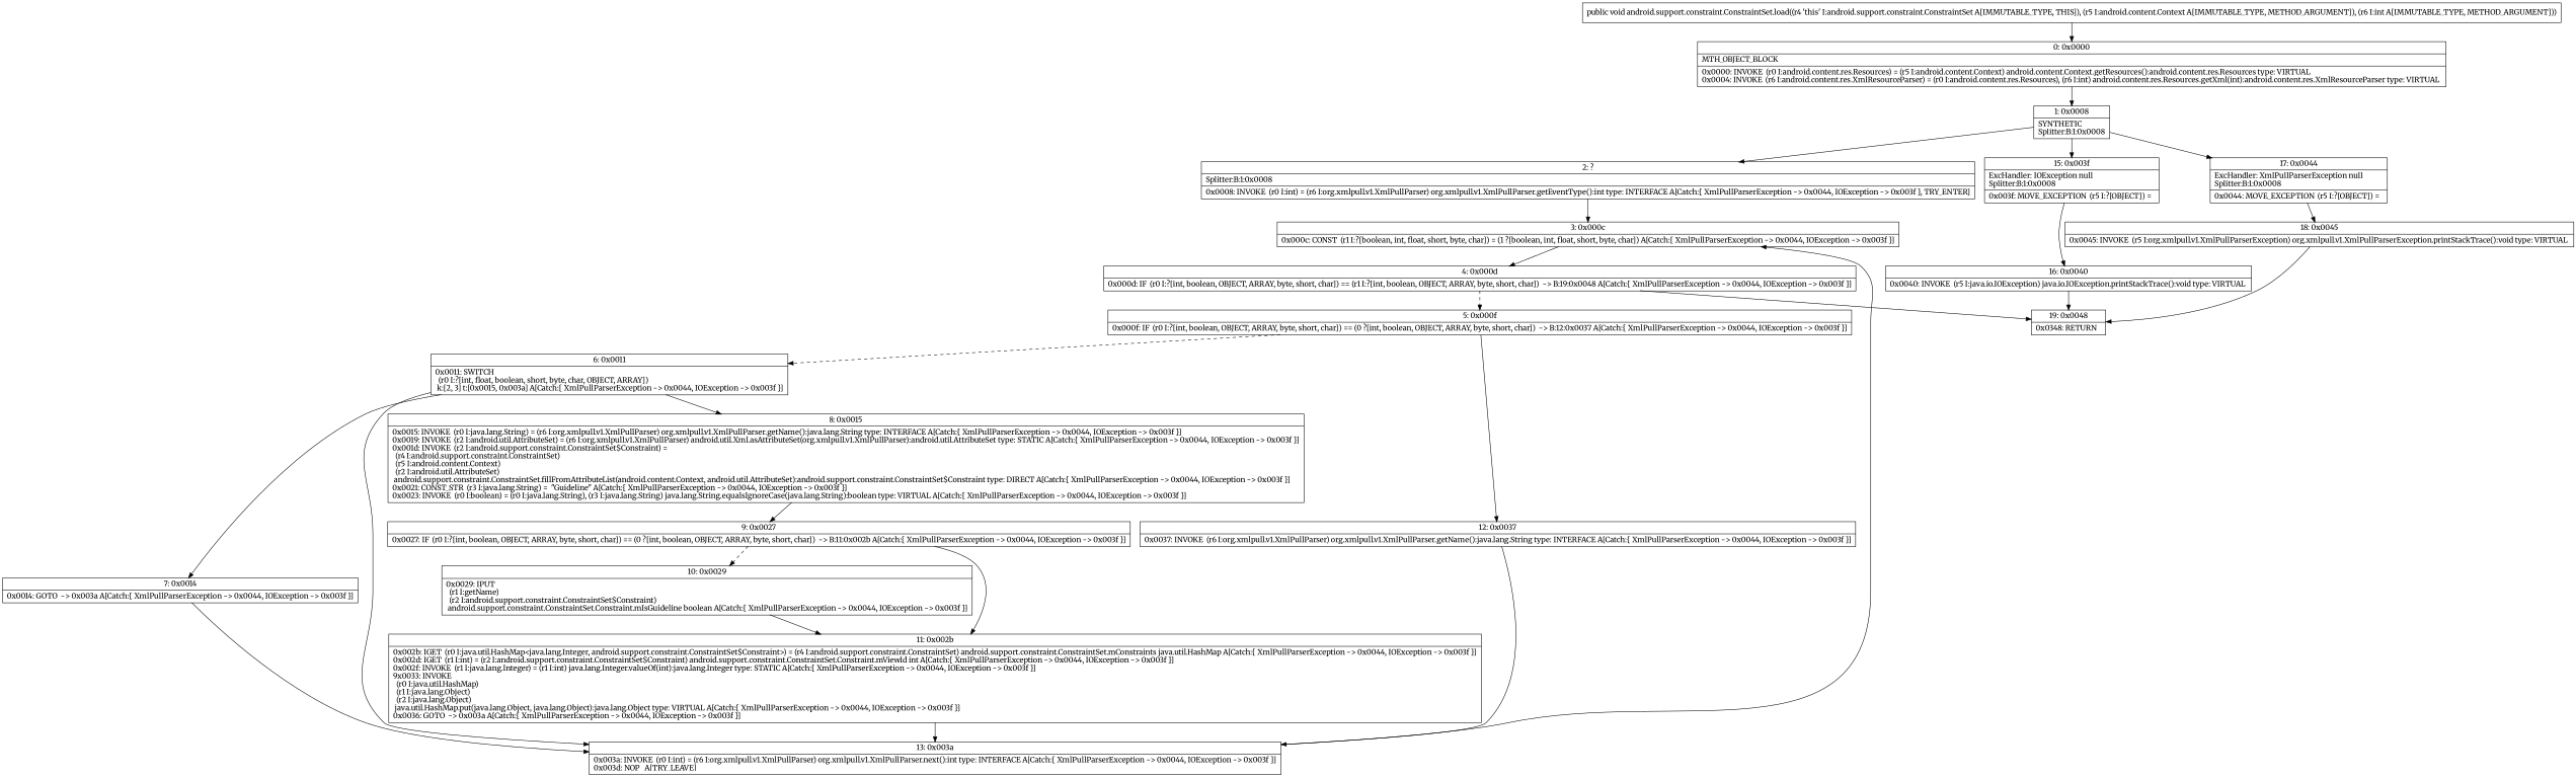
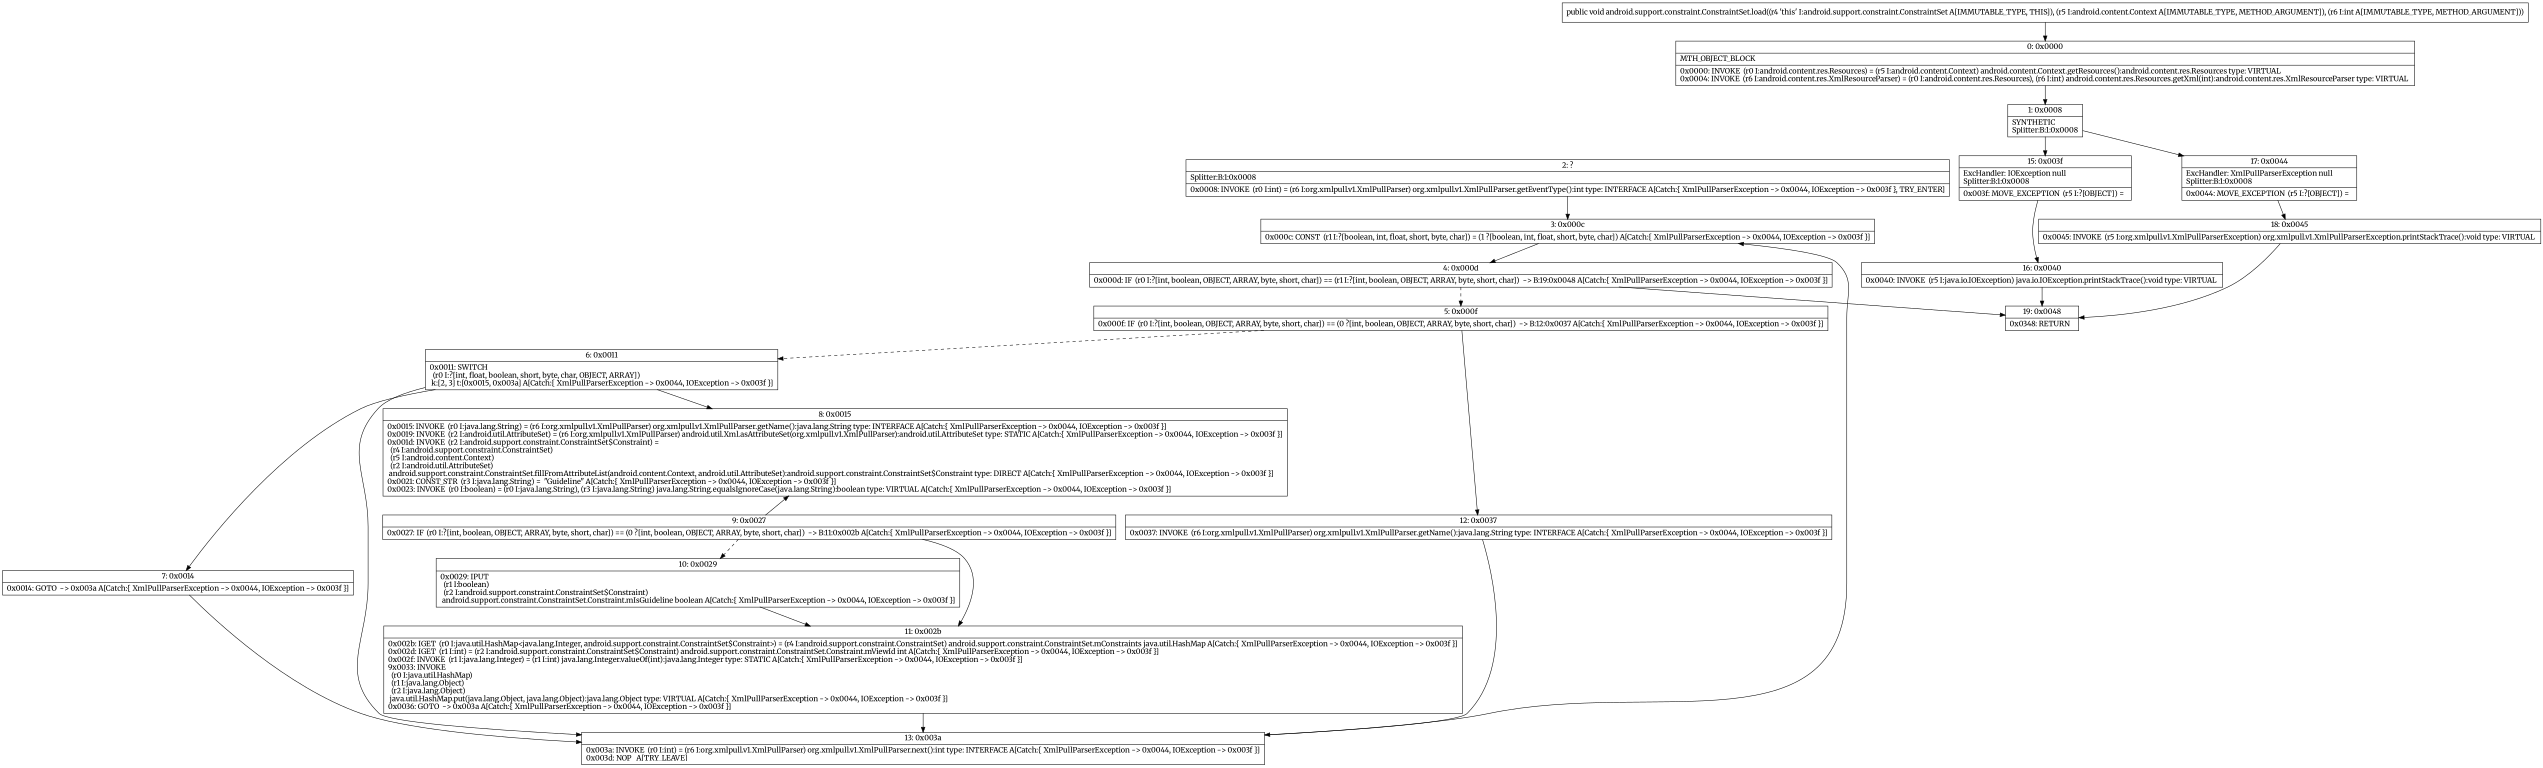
  digraph {
    fontname=Merriweather
    node [fontname=Merriweather shape=record]
    edge [fontname=Merriweather]
    n1 [label="{0\:\ 0x0000|MTH_OBJECT_BLOCK\l|0x0000: INVOKE  (r0 I:android.content.res.Resources) = (r5 I:android.content.Context) android.content.Context.getResources():android.content.res.Resources type: VIRTUAL \l0x0004: INVOKE  (r6 I:android.content.res.XmlResourceParser) = (r0 I:android.content.res.Resources), (r6 I:int) android.content.res.Resources.getXml(int):android.content.res.XmlResourceParser type: VIRTUAL \l}"]
    n2 [label="{1\:\ 0x0008|SYNTHETIC\lSplitter:B:1:0x0008\l}"]
    n3 [label="{2\:\ ?|Splitter:B:1:0x0008\l|0x0008: INVOKE  (r0 I:int) = (r6 I:org.xmlpull.v1.XmlPullParser) org.xmlpull.v1.XmlPullParser.getEventType():int type: INTERFACE A[Catch:\{ XmlPullParserException \-\> 0x0044, IOException \-\> 0x003f \}, TRY_ENTER]\l}"]
    n4 [label="{15\:\ 0x003f|ExcHandler: IOException null\lSplitter:B:1:0x0008\l|0x003f: MOVE_EXCEPTION  (r5 I:?[OBJECT]) =  \l}"]
    n5 [label="{17\:\ 0x0044|ExcHandler: XmlPullParserException null\lSplitter:B:1:0x0008\l|0x0044: MOVE_EXCEPTION  (r5 I:?[OBJECT]) =  \l}"]
    n6 [label="{3\:\ 0x000c|0x000c: CONST  (r1 I:?[boolean, int, float, short, byte, char]) = (1 ?[boolean, int, float, short, byte, char]) A[Catch:\{ XmlPullParserException \-\> 0x0044, IOException \-\> 0x003f \}]\l}"]
    n7 [label="{16\:\ 0x0040|0x0040: INVOKE  (r5 I:java.io.IOException) java.io.IOException.printStackTrace():void type: VIRTUAL \l}"]
    n8 [label="{18\:\ 0x0045|0x0045: INVOKE  (r5 I:org.xmlpull.v1.XmlPullParserException) org.xmlpull.v1.XmlPullParserException.printStackTrace():void type: VIRTUAL \l}"]
    n9 [label="{4\:\ 0x000d|0x000d: IF  (r0 I:?[int, boolean, OBJECT, ARRAY, byte, short, char]) == (r1 I:?[int, boolean, OBJECT, ARRAY, byte, short, char])  \-\> B:19:0x0048 A[Catch:\{ XmlPullParserException \-\> 0x0044, IOException \-\> 0x003f \}]\l}"]
    n10 [label="{5\:\ 0x000f|0x000f: IF  (r0 I:?[int, boolean, OBJECT, ARRAY, byte, short, char]) == (0 ?[int, boolean, OBJECT, ARRAY, byte, short, char])  \-\> B:12:0x0037 A[Catch:\{ XmlPullParserException \-\> 0x0044, IOException \-\> 0x003f \}]\l}"]
    n11 [label="{19\:\ 0x0048|0x0348: RETURN   \l}"]
    n12 [label="{6\:\ 0x0011|0x0011: SWITCH  \l  (r0 I:?[int, float, boolean, short, byte, char, OBJECT, ARRAY])\l k:[2, 3] t:[0x0015, 0x003a] A[Catch:\{ XmlPullParserException \-\> 0x0044, IOException \-\> 0x003f \}]\l}"]
    n13 [label="{12\:\ 0x0037|0x0037: INVOKE  (r6 I:org.xmlpull.v1.XmlPullParser) org.xmlpull.v1.XmlPullParser.getName():java.lang.String type: INTERFACE A[Catch:\{ XmlPullParserException \-\> 0x0044, IOException \-\> 0x003f \}]\l}"]
    n14 [label="{7\:\ 0x0014|0x0014: GOTO  \-\> 0x003a A[Catch:\{ XmlPullParserException \-\> 0x0044, IOException \-\> 0x003f \}]\l}"]
    n15 [label="{8\:\ 0x0015|0x0015: INVOKE  (r0 I:java.lang.String) = (r6 I:org.xmlpull.v1.XmlPullParser) org.xmlpull.v1.XmlPullParser.getName():java.lang.String type: INTERFACE A[Catch:\{ XmlPullParserException \-\> 0x0044, IOException \-\> 0x003f \}]\l0x0019: INVOKE  (r2 I:android.util.AttributeSet) = (r6 I:org.xmlpull.v1.XmlPullParser) android.util.Xml.asAttributeSet(org.xmlpull.v1.XmlPullParser):android.util.AttributeSet type: STATIC A[Catch:\{ XmlPullParserException \-\> 0x0044, IOException \-\> 0x003f \}]\l0x001d: INVOKE  (r2 I:android.support.constraint.ConstraintSet$Constraint) = \l  (r4 I:android.support.constraint.ConstraintSet)\l  (r5 I:android.content.Context)\l  (r2 I:android.util.AttributeSet)\l android.support.constraint.ConstraintSet.fillFromAttributeList(android.content.Context, android.util.AttributeSet):android.support.constraint.ConstraintSet$Constraint type: DIRECT A[Catch:\{ XmlPullParserException \-\> 0x0044, IOException \-\> 0x003f \}]\l0x0021: CONST_STR  (r3 I:java.lang.String) =  \"Guideline\" A[Catch:\{ XmlPullParserException \-\> 0x0044, IOException \-\> 0x003f \}]\l0x0023: INVOKE  (r0 I:boolean) = (r0 I:java.lang.String), (r3 I:java.lang.String) java.lang.String.equalsIgnoreCase(java.lang.String):boolean type: VIRTUAL A[Catch:\{ XmlPullParserException \-\> 0x0044, IOException \-\> 0x003f \}]\l}"]
    n16 [label="{13\:\ 0x003a|0x003a: INVOKE  (r0 I:int) = (r6 I:org.xmlpull.v1.XmlPullParser) org.xmlpull.v1.XmlPullParser.next():int type: INTERFACE A[Catch:\{ XmlPullParserException \-\> 0x0044, IOException \-\> 0x003f \}]\l0x003d: NOP   A[TRY_LEAVE]\l}"]
    n17 [label="{9\:\ 0x0027|0x0027: IF  (r0 I:?[int, boolean, OBJECT, ARRAY, byte, short, char]) == (0 ?[int, boolean, OBJECT, ARRAY, byte, short, char])  \-\> B:11:0x002b A[Catch:\{ XmlPullParserException \-\> 0x0044, IOException \-\> 0x003f \}]\l}"]
-   n18 [label="{10\:\ 0x0029|0x0029: IPUT  \l  (r1 I:getName)\l  (r2 I:android.support.constraint.ConstraintSet$Constraint)\l android.support.constraint.ConstraintSet.Constraint.mIsGuideline boolean A[Catch:\{ XmlPullParserException \-\> 0x0044, IOException \-\> 0x003f \}]\l}"]
+   n18 [label="{10\:\ 0x0029|0x0029: IPUT  \l  (r1 I:boolean)\l  (r2 I:android.support.constraint.ConstraintSet$Constraint)\l android.support.constraint.ConstraintSet.Constraint.mIsGuideline boolean A[Catch:\{ XmlPullParserException \-\> 0x0044, IOException \-\> 0x003f \}]\l}"]
    n19 [label="{11\:\ 0x002b|0x002b: IGET  (r0 I:java.util.HashMap\<java.lang.Integer, android.support.constraint.ConstraintSet$Constraint\>) = (r4 I:android.support.constraint.ConstraintSet) android.support.constraint.ConstraintSet.mConstraints java.util.HashMap A[Catch:\{ XmlPullParserException \-\> 0x0044, IOException \-\> 0x003f \}]\l0x002d: IGET  (r1 I:int) = (r2 I:android.support.constraint.ConstraintSet$Constraint) android.support.constraint.ConstraintSet.Constraint.mViewId int A[Catch:\{ XmlPullParserException \-\> 0x0044, IOException \-\> 0x003f \}]\l0x002f: INVOKE  (r1 I:java.lang.Integer) = (r1 I:int) java.lang.Integer.valueOf(int):java.lang.Integer type: STATIC A[Catch:\{ XmlPullParserException \-\> 0x0044, IOException \-\> 0x003f \}]\l9x0033: INVOKE  \l  (r0 I:java.util.HashMap)\l  (r1 I:java.lang.Object)\l  (r2 I:java.lang.Object)\l java.util.HashMap.put(java.lang.Object, java.lang.Object):java.lang.Object type: VIRTUAL A[Catch:\{ XmlPullParserException \-\> 0x0044, IOException \-\> 0x003f \}]\l0x0036: GOTO  \-\> 0x003a A[Catch:\{ XmlPullParserException \-\> 0x0044, IOException \-\> 0x003f \}]\l}"]
    n20 [label="{public void android.support.constraint.ConstraintSet.load((r4 'this' I:android.support.constraint.ConstraintSet A[IMMUTABLE_TYPE, THIS]), (r5 I:android.content.Context A[IMMUTABLE_TYPE, METHOD_ARGUMENT]), (r6 I:int A[IMMUTABLE_TYPE, METHOD_ARGUMENT])) }"]
    n1 -> n2
-   n2 -> n3
    n2 -> n4
    n2 -> n5
    n3 -> n6
    n4 -> n7
    n5 -> n8
    n6 -> n9
    n7 -> n11
    n8 -> n11
    n9 -> n10 [style=dashed]
    n9 -> n11
    n10 -> n12 [style=dashed]
    n10 -> n13
    n12 -> n14
    n12 -> n15
    n12 -> n16
    n13 -> n16
    n14 -> n16
-   n15 -> n17
+   n17 -> n15
    n16 -> n6
    n17 -> n18 [style=dashed]
    n17 -> n19
    n18 -> n19
    n19 -> n16
    n20 -> n1
  }
